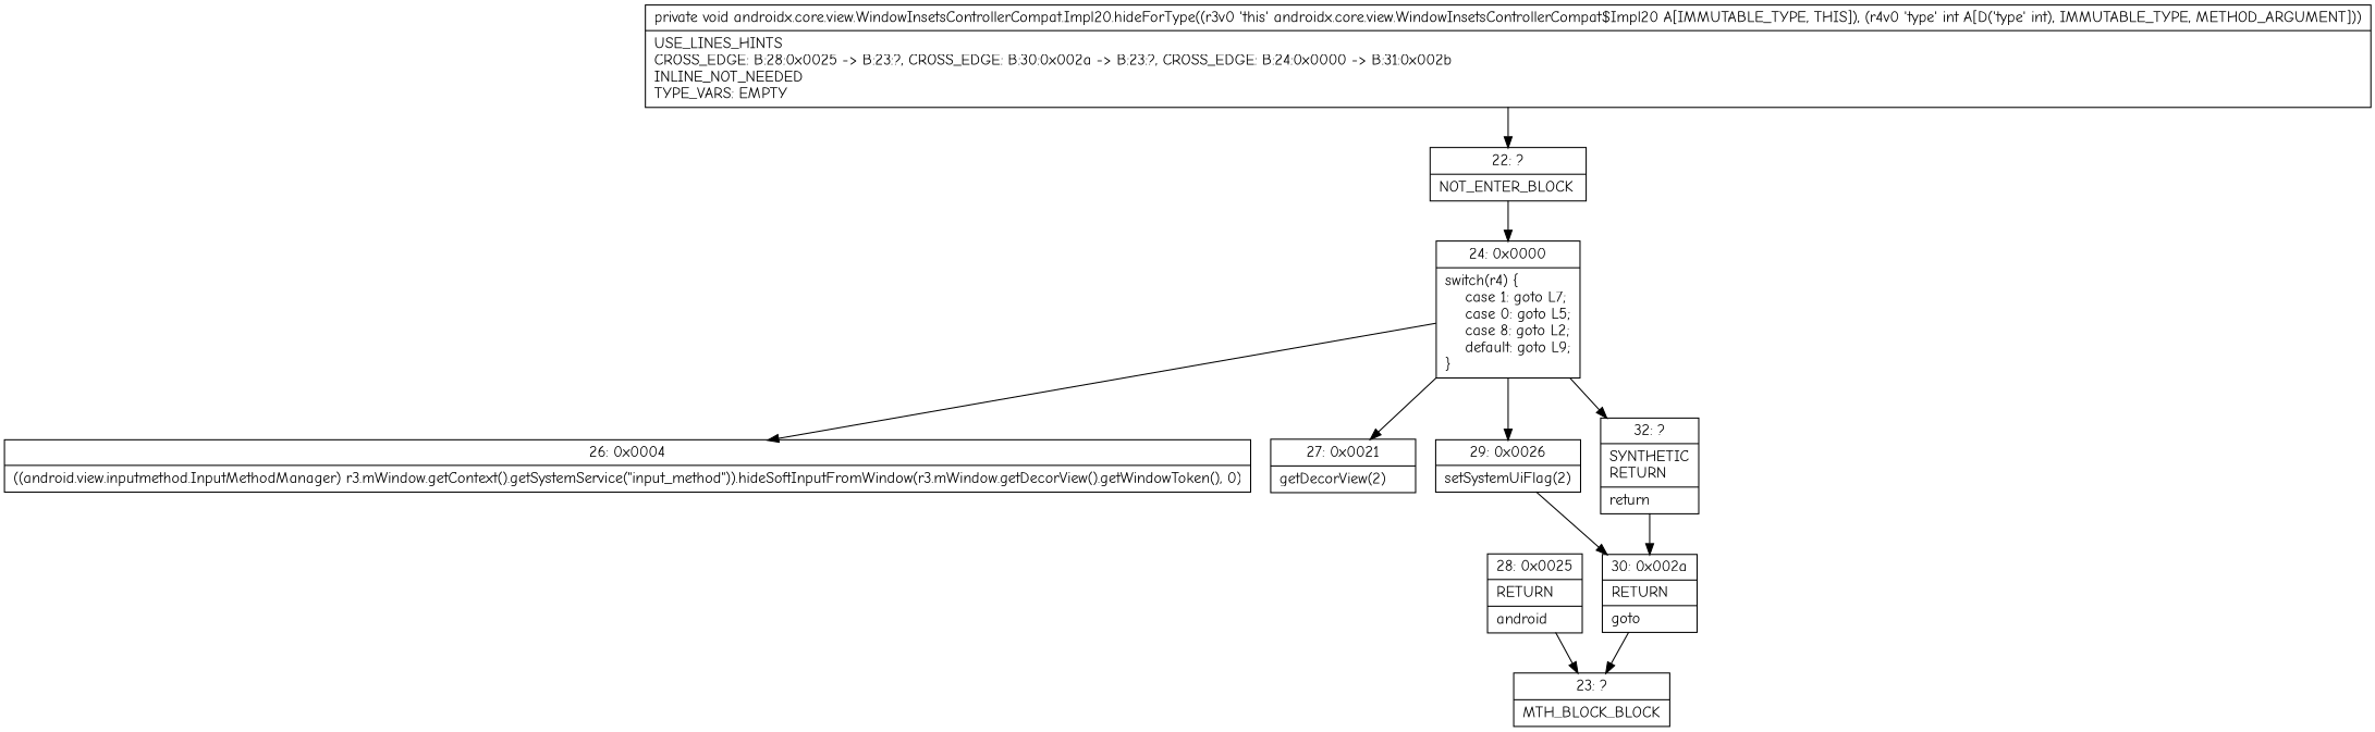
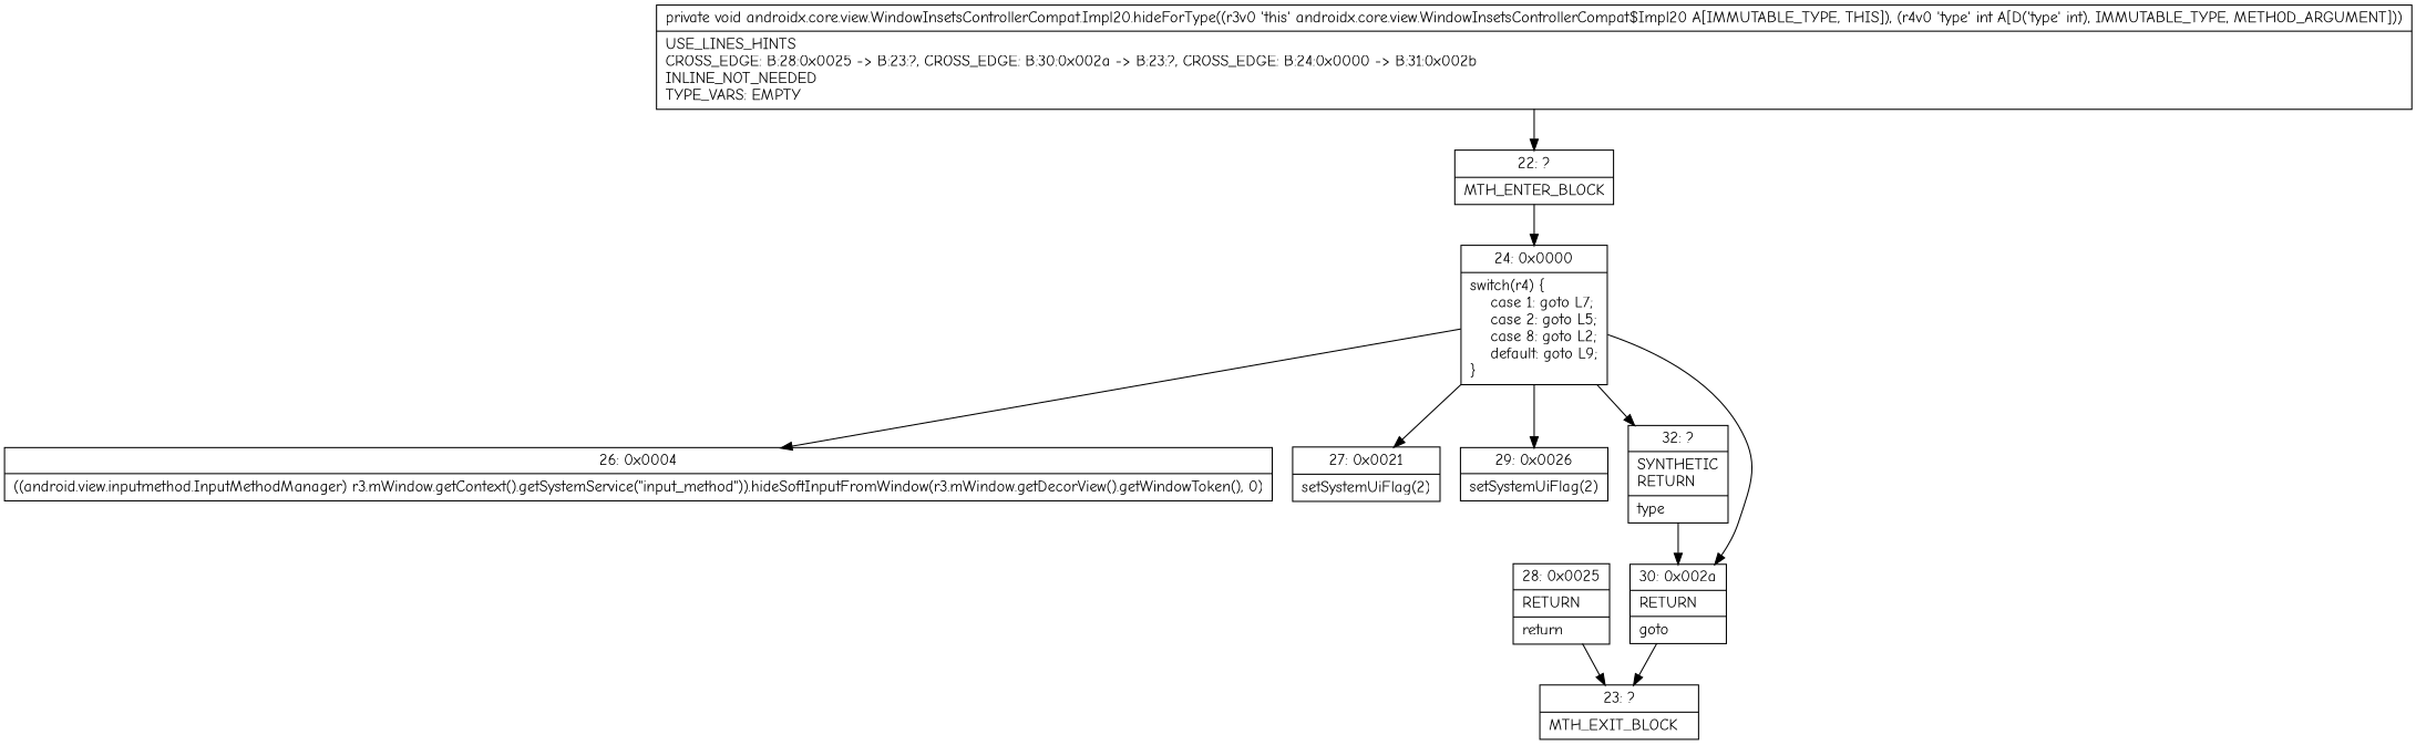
  digraph {
    fontname="Comic Neue"
    node [fontname="Comic Neue" shape=record]
    edge [fontname="Comic Neue"]
-   n1 [label="{22\:\ ?|NOT_ENTER_BLOCK\l}"]
-   n2 [label="{24\:\ 0x0000|switch(r4) \{\l    case 1: goto L7;\l    case 0: goto L5;\l    case 8: goto L2;\l    default: goto L9;\l\}\l}"]
+   n1 [label="{22\:\ ?|MTH_ENTER_BLOCK\l}"]
+   n2 [label="{24\:\ 0x0000|switch(r4) \{\l    case 1: goto L7;\l    case 2: goto L5;\l    case 8: goto L2;\l    default: goto L9;\l\}\l}"]
    n3 [label="{26\:\ 0x0004|((android.view.inputmethod.InputMethodManager) r3.mWindow.getContext().getSystemService(\"input_method\")).hideSoftInputFromWindow(r3.mWindow.getDecorView().getWindowToken(), 0)\l}"]
-   n4 [label="{27\:\ 0x0021|getDecorView(2)\l}"]
+   n4 [label="{27\:\ 0x0021|setSystemUiFlag(2)\l}"]
    n5 [label="{29\:\ 0x0026|setSystemUiFlag(2)\l}"]
-   n6 [label="{32\:\ ?|SYNTHETIC\lRETURN\l|return\l}"]
+   n6 [label="{32\:\ ?|SYNTHETIC\lRETURN\l|type\l}"]
    n7 [label="{30\:\ 0x002a|RETURN\l|goto\l}"]
-   n8 [label="{23\:\ ?|MTH_BLOCK_BLOCK\l}"]
-   n9 [label="{28\:\ 0x0025|RETURN\l|android\l}"]
+   n8 [label="{23\:\ ?|MTH_EXIT_BLOCK\l}"]
+   n9 [label="{28\:\ 0x0025|RETURN\l|return\l}"]
    n10 [label="{private void androidx.core.view.WindowInsetsControllerCompat.Impl20.hideForType((r3v0 'this' androidx.core.view.WindowInsetsControllerCompat$Impl20 A[IMMUTABLE_TYPE, THIS]), (r4v0 'type' int A[D('type' int), IMMUTABLE_TYPE, METHOD_ARGUMENT]))  | USE_LINES_HINTS\lCROSS_EDGE: B:28:0x0025 \-\> B:23:?, CROSS_EDGE: B:30:0x002a \-\> B:23:?, CROSS_EDGE: B:24:0x0000 \-\> B:31:0x002b\lINLINE_NOT_NEEDED\lTYPE_VARS: EMPTY\l}"]
    n1 -> n2
    n2 -> n3
    n2 -> n4
    n2 -> n5
    n2 -> n6
-   n5 -> n7
+   n2 -> n7
    n6 -> n7
    n7 -> n8
    n9 -> n8
    n10 -> n1
  }
